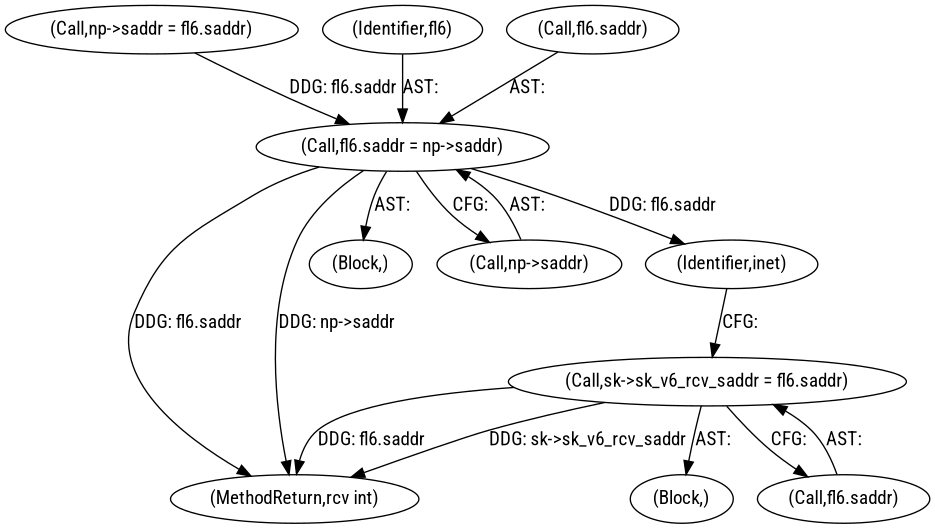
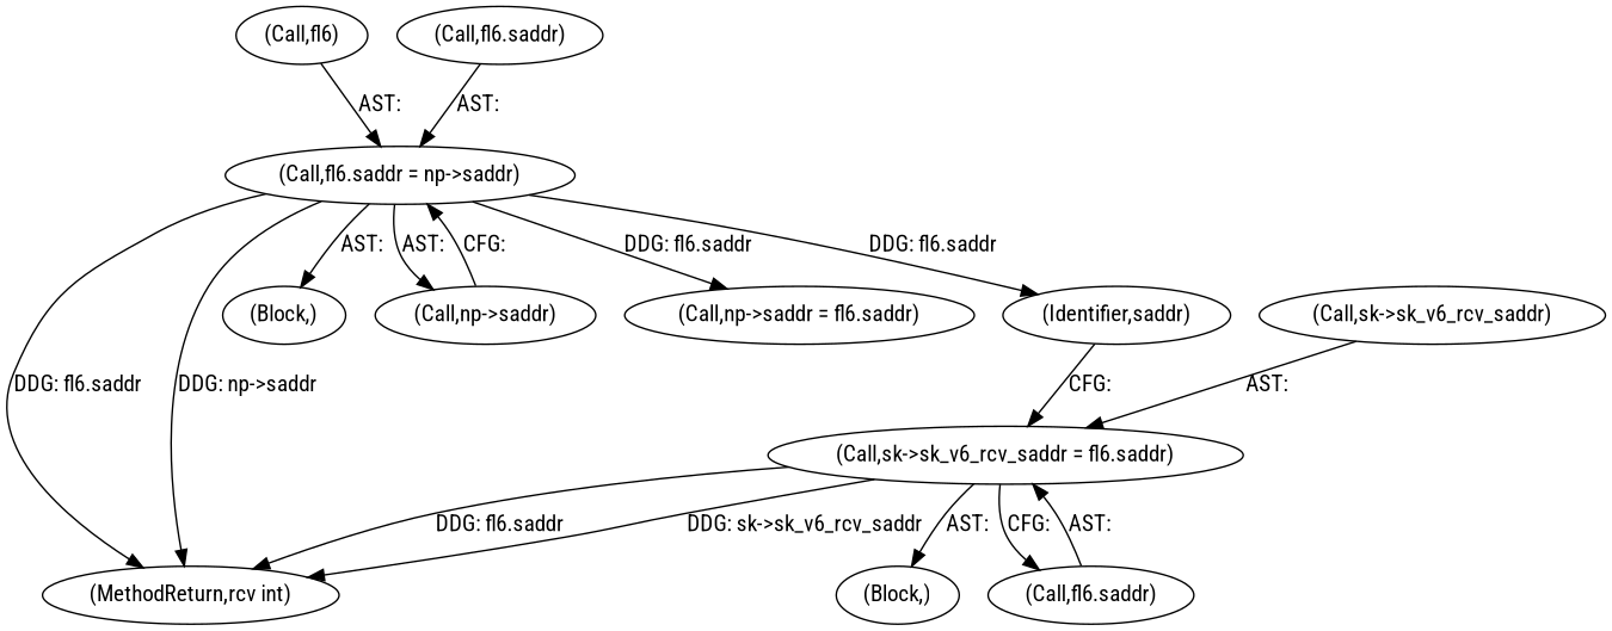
  digraph {
    fontname="Roboto Condensed"
    node [fontname="Roboto Condensed"]
    edge [fontname="Roboto Condensed"]
    n1 [label="(Call,sk->sk_v6_rcv_saddr = fl6.saddr)"]
    n2 [label="(MethodReturn,rcv int)"]
    n3 [label="(Block,)"]
    n4 [label="(Call,fl6.saddr)"]
    n5 [label="(Call,fl6.saddr = np->saddr)"]
    n6 [label="(Block,)"]
    n7 [label="(Call,np->saddr)"]
    n8 [label="(Call,np->saddr = fl6.saddr)"]
-   n9 [label="(Identifier,inet)"]
-   n11 [label="(Identifier,fl6)"]
+   n9 [label="(Identifier,saddr)"]
+   n10 [label="(Call,sk->sk_v6_rcv_saddr)"]
+   n11 [label="(Call,fl6)"]
    n12 [label="(Call,fl6.saddr)"]
    n1 -> n2 [label="DDG: fl6.saddr"]
    n1 -> n2 [label="DDG: sk->sk_v6_rcv_saddr"]
    n1 -> n3 [label="AST: "]
    n1 -> n4 [label="CFG: "]
    n4 -> n1 [label="AST: "]
    n5 -> n2 [label="DDG: fl6.saddr"]
    n5 -> n2 [label="DDG: np->saddr"]
    n5 -> n6 [label="AST: "]
-   n5 -> n7 [label="CFG: "]
-   n8 -> n5 [label="DDG: fl6.saddr"]
+   n5 -> n7 [label="AST: "]
+   n5 -> n8 [label="DDG: fl6.saddr"]
    n5 -> n9 [label="DDG: fl6.saddr"]
-   n7 -> n5 [label="AST: "]
+   n7 -> n5 [label="CFG: "]
    n9 -> n1 [label="CFG: "]
+   n10 -> n1 [label="AST: "]
    n11 -> n5 [label="AST: "]
    n12 -> n5 [label="AST: "]
  }
